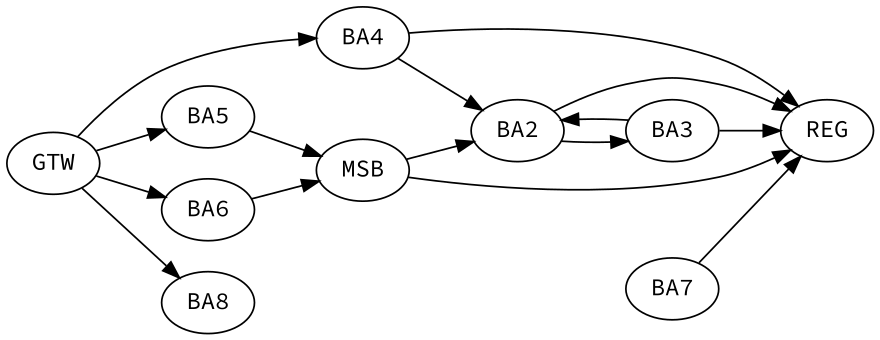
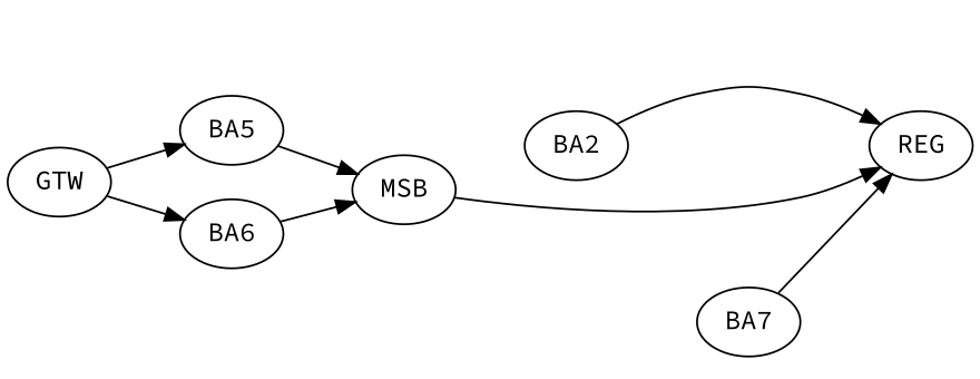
  strict digraph {
    fontname="Source Code Pro"
    rankdir=LR
    node [fontname="Source Code Pro"]
    edge [fontname="Source Code Pro"]
    n1 [label=MSB]
    n2 [label=BA2]
    n3 [label=REG]
-   n4 [label=BA3]
-   n5 [label=BA4]
    n6 [label=BA5]
    n7 [label=BA6]
    n8 [label=BA7]
-   n9 [label=BA8]
    n10 [label=GTW]
-   n1 -> n2
    n1 -> n3
    n2 -> n3
-   n2 -> n4
-   n4 -> n2
-   n4 -> n3
-   n5 -> n2
-   n5 -> n3
    n6 -> n1
    n7 -> n1
    n8 -> n3
-   n10 -> n5
    n10 -> n6
    n10 -> n7
-   n10 -> n9
  }
